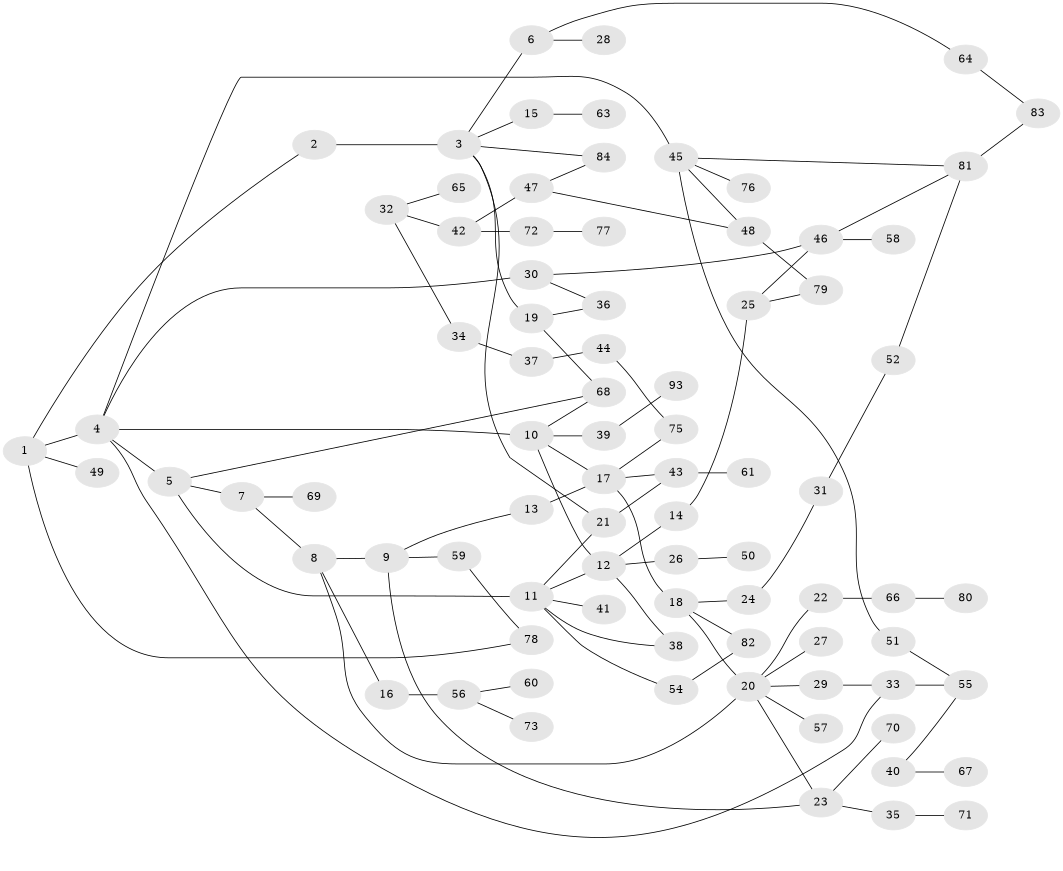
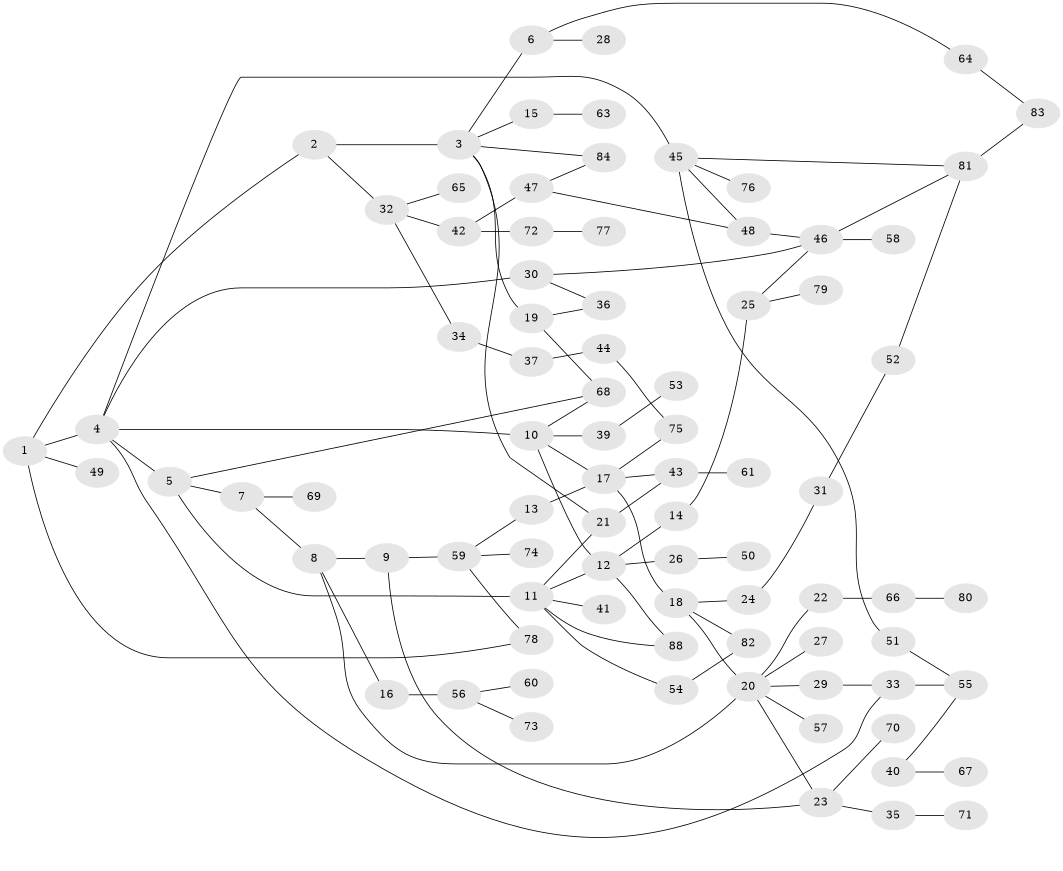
  graph {
    rankdir=LR
    node [color=gray90 style=filled]
    1
    2
    4
    49
    78
    3
    32
    5
    10
    30
    33
    45
    6
    15
    19
    21
    84
    34
    42
    65
    28
    64
    63
    68
    36
    43
    7
    11
    12
    17
    39
    46
    55
    48
    51
    76
    81
    8
    69
-   38
+   38 [label=88]
    41
    54
    83
    9
    16
    20
    13
    23
    59
    56
    22
    27
    29
    57
    35
    70
+   74
    14
    26
    18
    75
-   53 [label=93]
+   53
    82
    25
    50
    79
    60
    73
    24
    61
    31
    66
    80
    71
    52
    58
    37
    47
    72
    40
    67
    44
    77
    1 -- 2
    1 -- 4
    1 -- 49
    1 -- 78
    2 -- 3
+   2 -- 32
    4 -- 5
    4 -- 10
    4 -- 30
    4 -- 33
    4 -- 45
    3 -- 6
    3 -- 15
    3 -- 19
    3 -- 21
    3 -- 84
    32 -- 34
    32 -- 42
    32 -- 65
    5 -- 68
    5 -- 7
    5 -- 11
    10 -- 68
    10 -- 12
    10 -- 17
    10 -- 39
    30 -- 36
    30 -- 46
    33 -- 55
    45 -- 48
    45 -- 51
    45 -- 76
    45 -- 81
    6 -- 28
    6 -- 64
    15 -- 63
    19 -- 68
    19 -- 36
    21 -- 43
    34 -- 37
    42 -- 47
    42 -- 72
    64 -- 83
    43 -- 61
    7 -- 8
    7 -- 69
    11 -- 21
    11 -- 12
    11 -- 38
    11 -- 41
    11 -- 54
    12 -- 38
    12 -- 14
    12 -- 26
    17 -- 43
    17 -- 18
    17 -- 75
    39 -- 53
    46 -- 81
    46 -- 58
-   48 -- 79
+   48 -- 46
    51 -- 55
    81 -- 83
    8 -- 9
    8 -- 16
    8 -- 20
    54 -- 82
-   9 -- 13
+   59 -- 13
    9 -- 23
    9 -- 59
    16 -- 56
    20 -- 23
    20 -- 22
    20 -- 27
    20 -- 29
    20 -- 57
    13 -- 17
    23 -- 35
    23 -- 70
    59 -- 78
+   59 -- 74
    56 -- 60
    56 -- 73
    22 -- 66
    29 -- 33
    35 -- 71
    14 -- 25
    26 -- 50
    18 -- 20
    18 -- 82
    18 -- 24
    25 -- 46
    25 -- 79
    24 -- 31
    31 -- 52
    66 -- 80
    52 -- 81
    37 -- 44
    47 -- 84
    47 -- 48
    72 -- 77
    40 -- 55
    40 -- 67
    44 -- 75
  }
